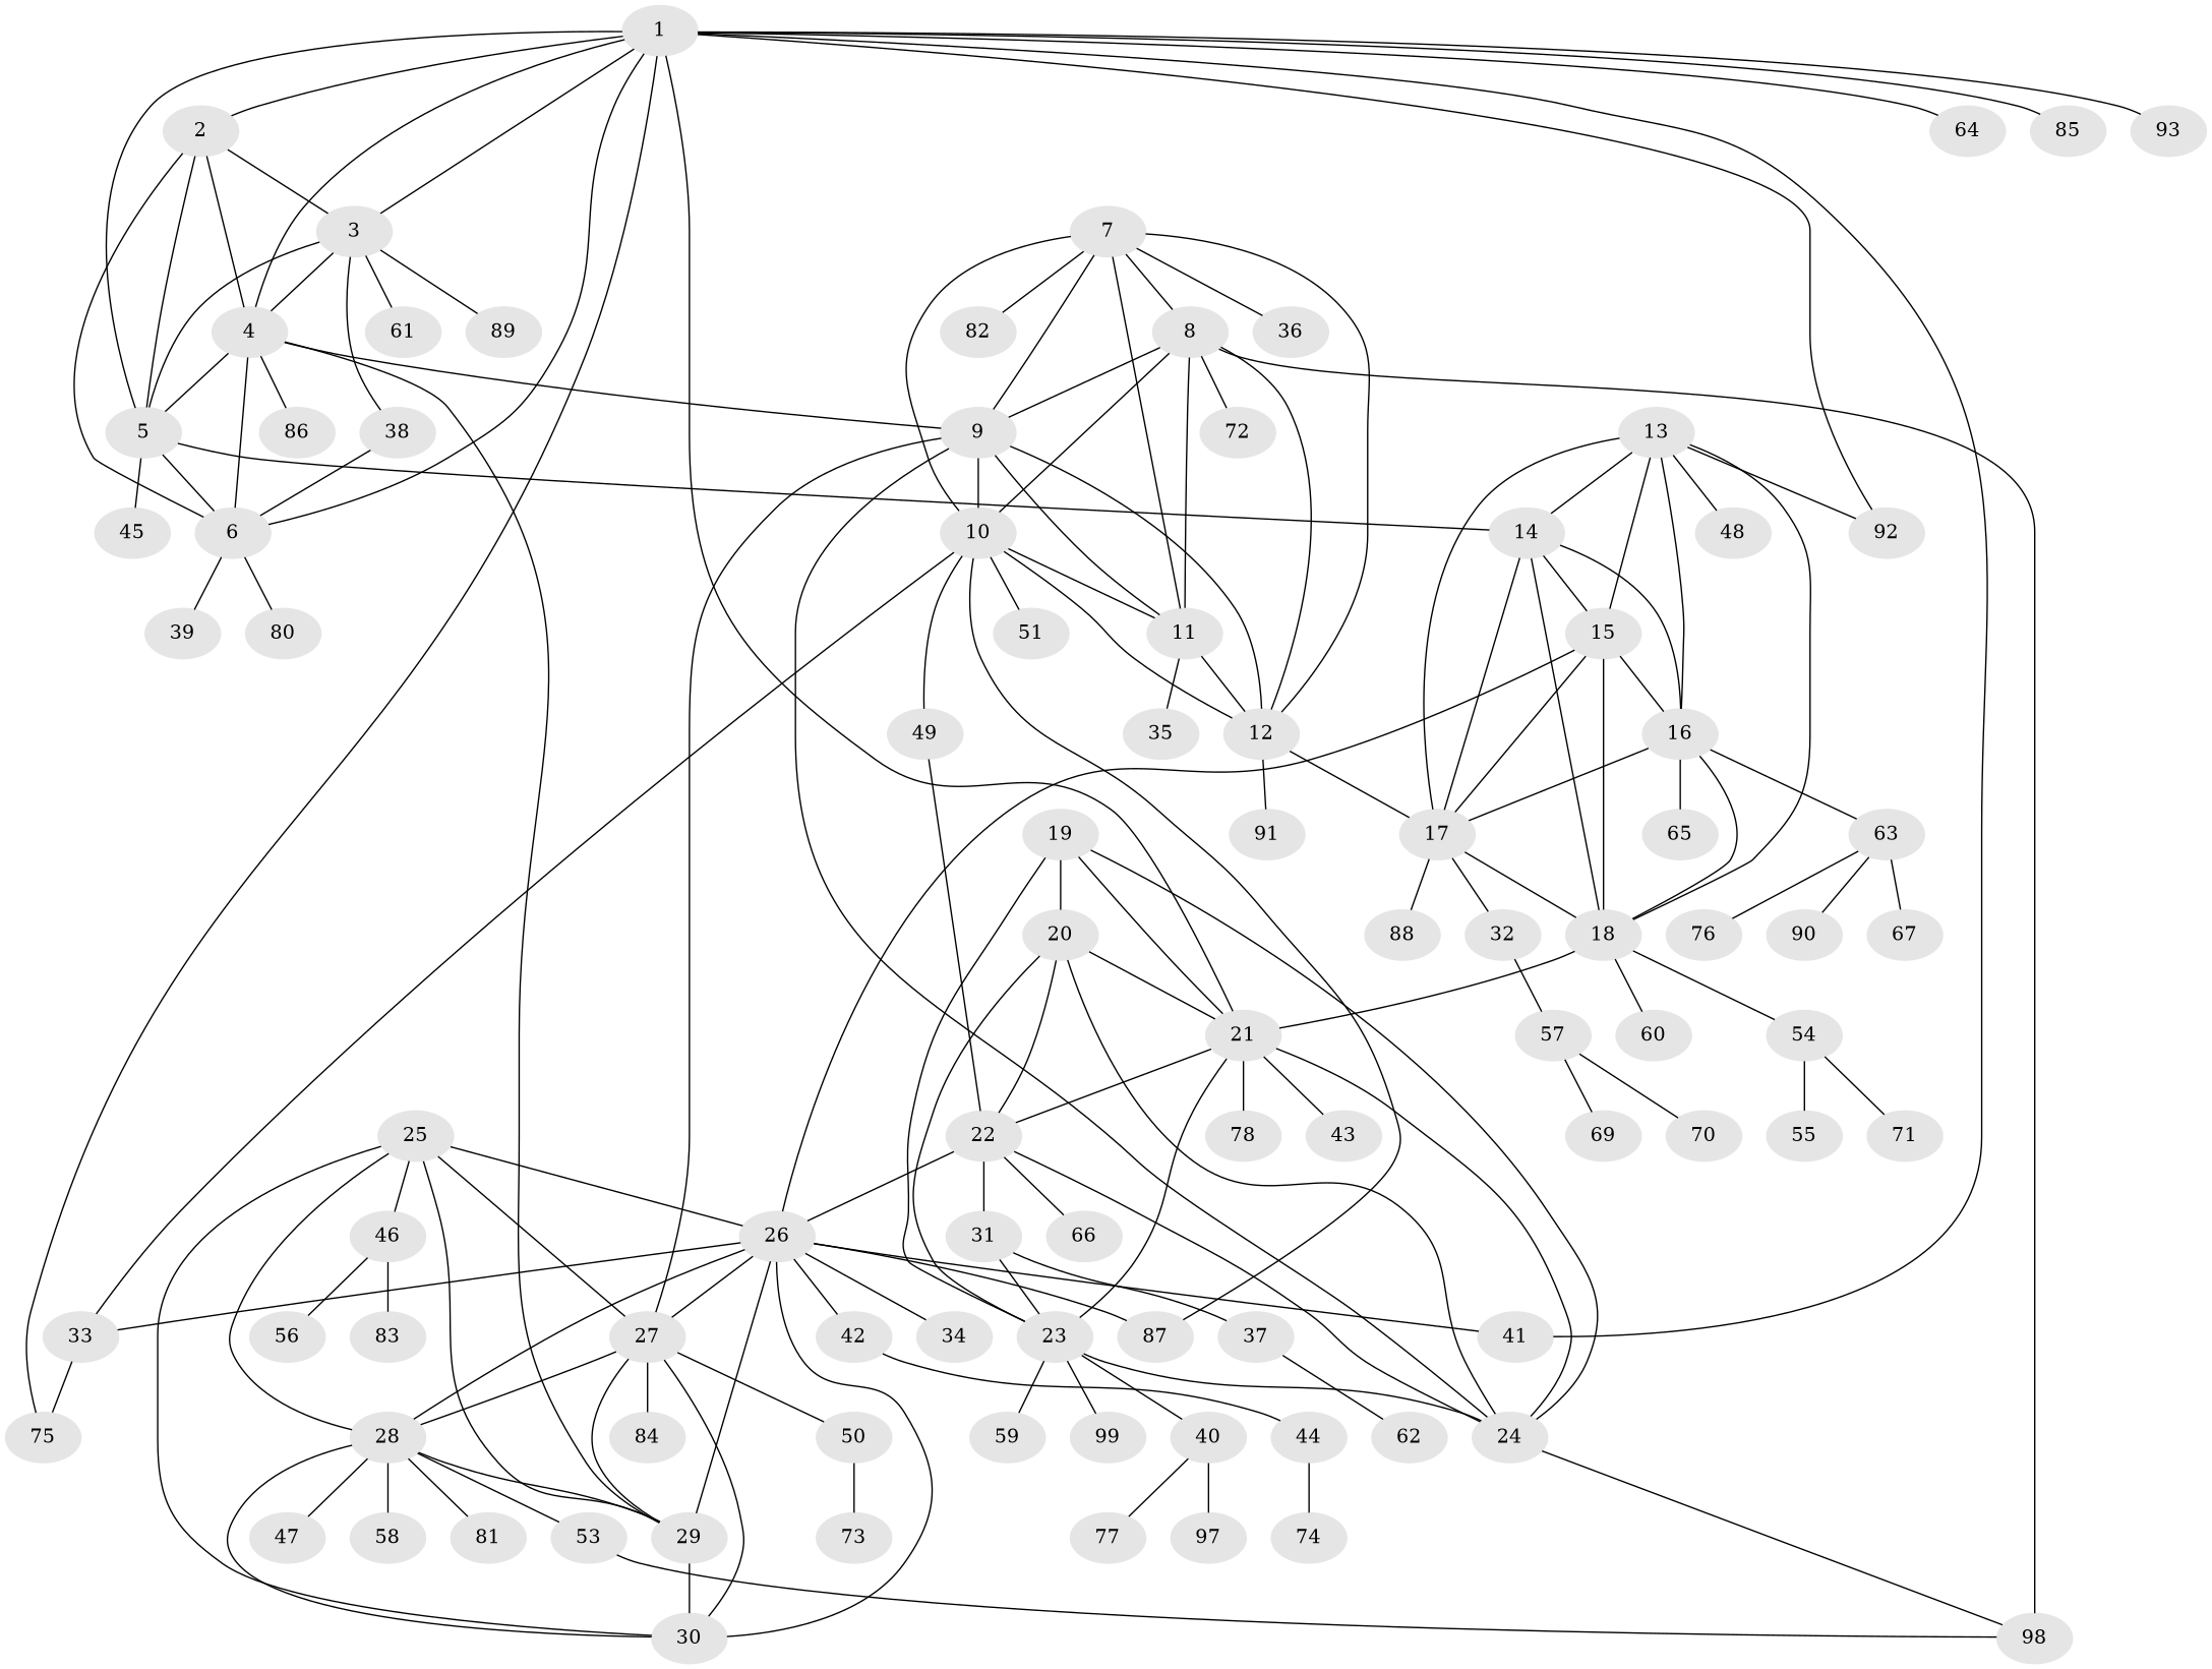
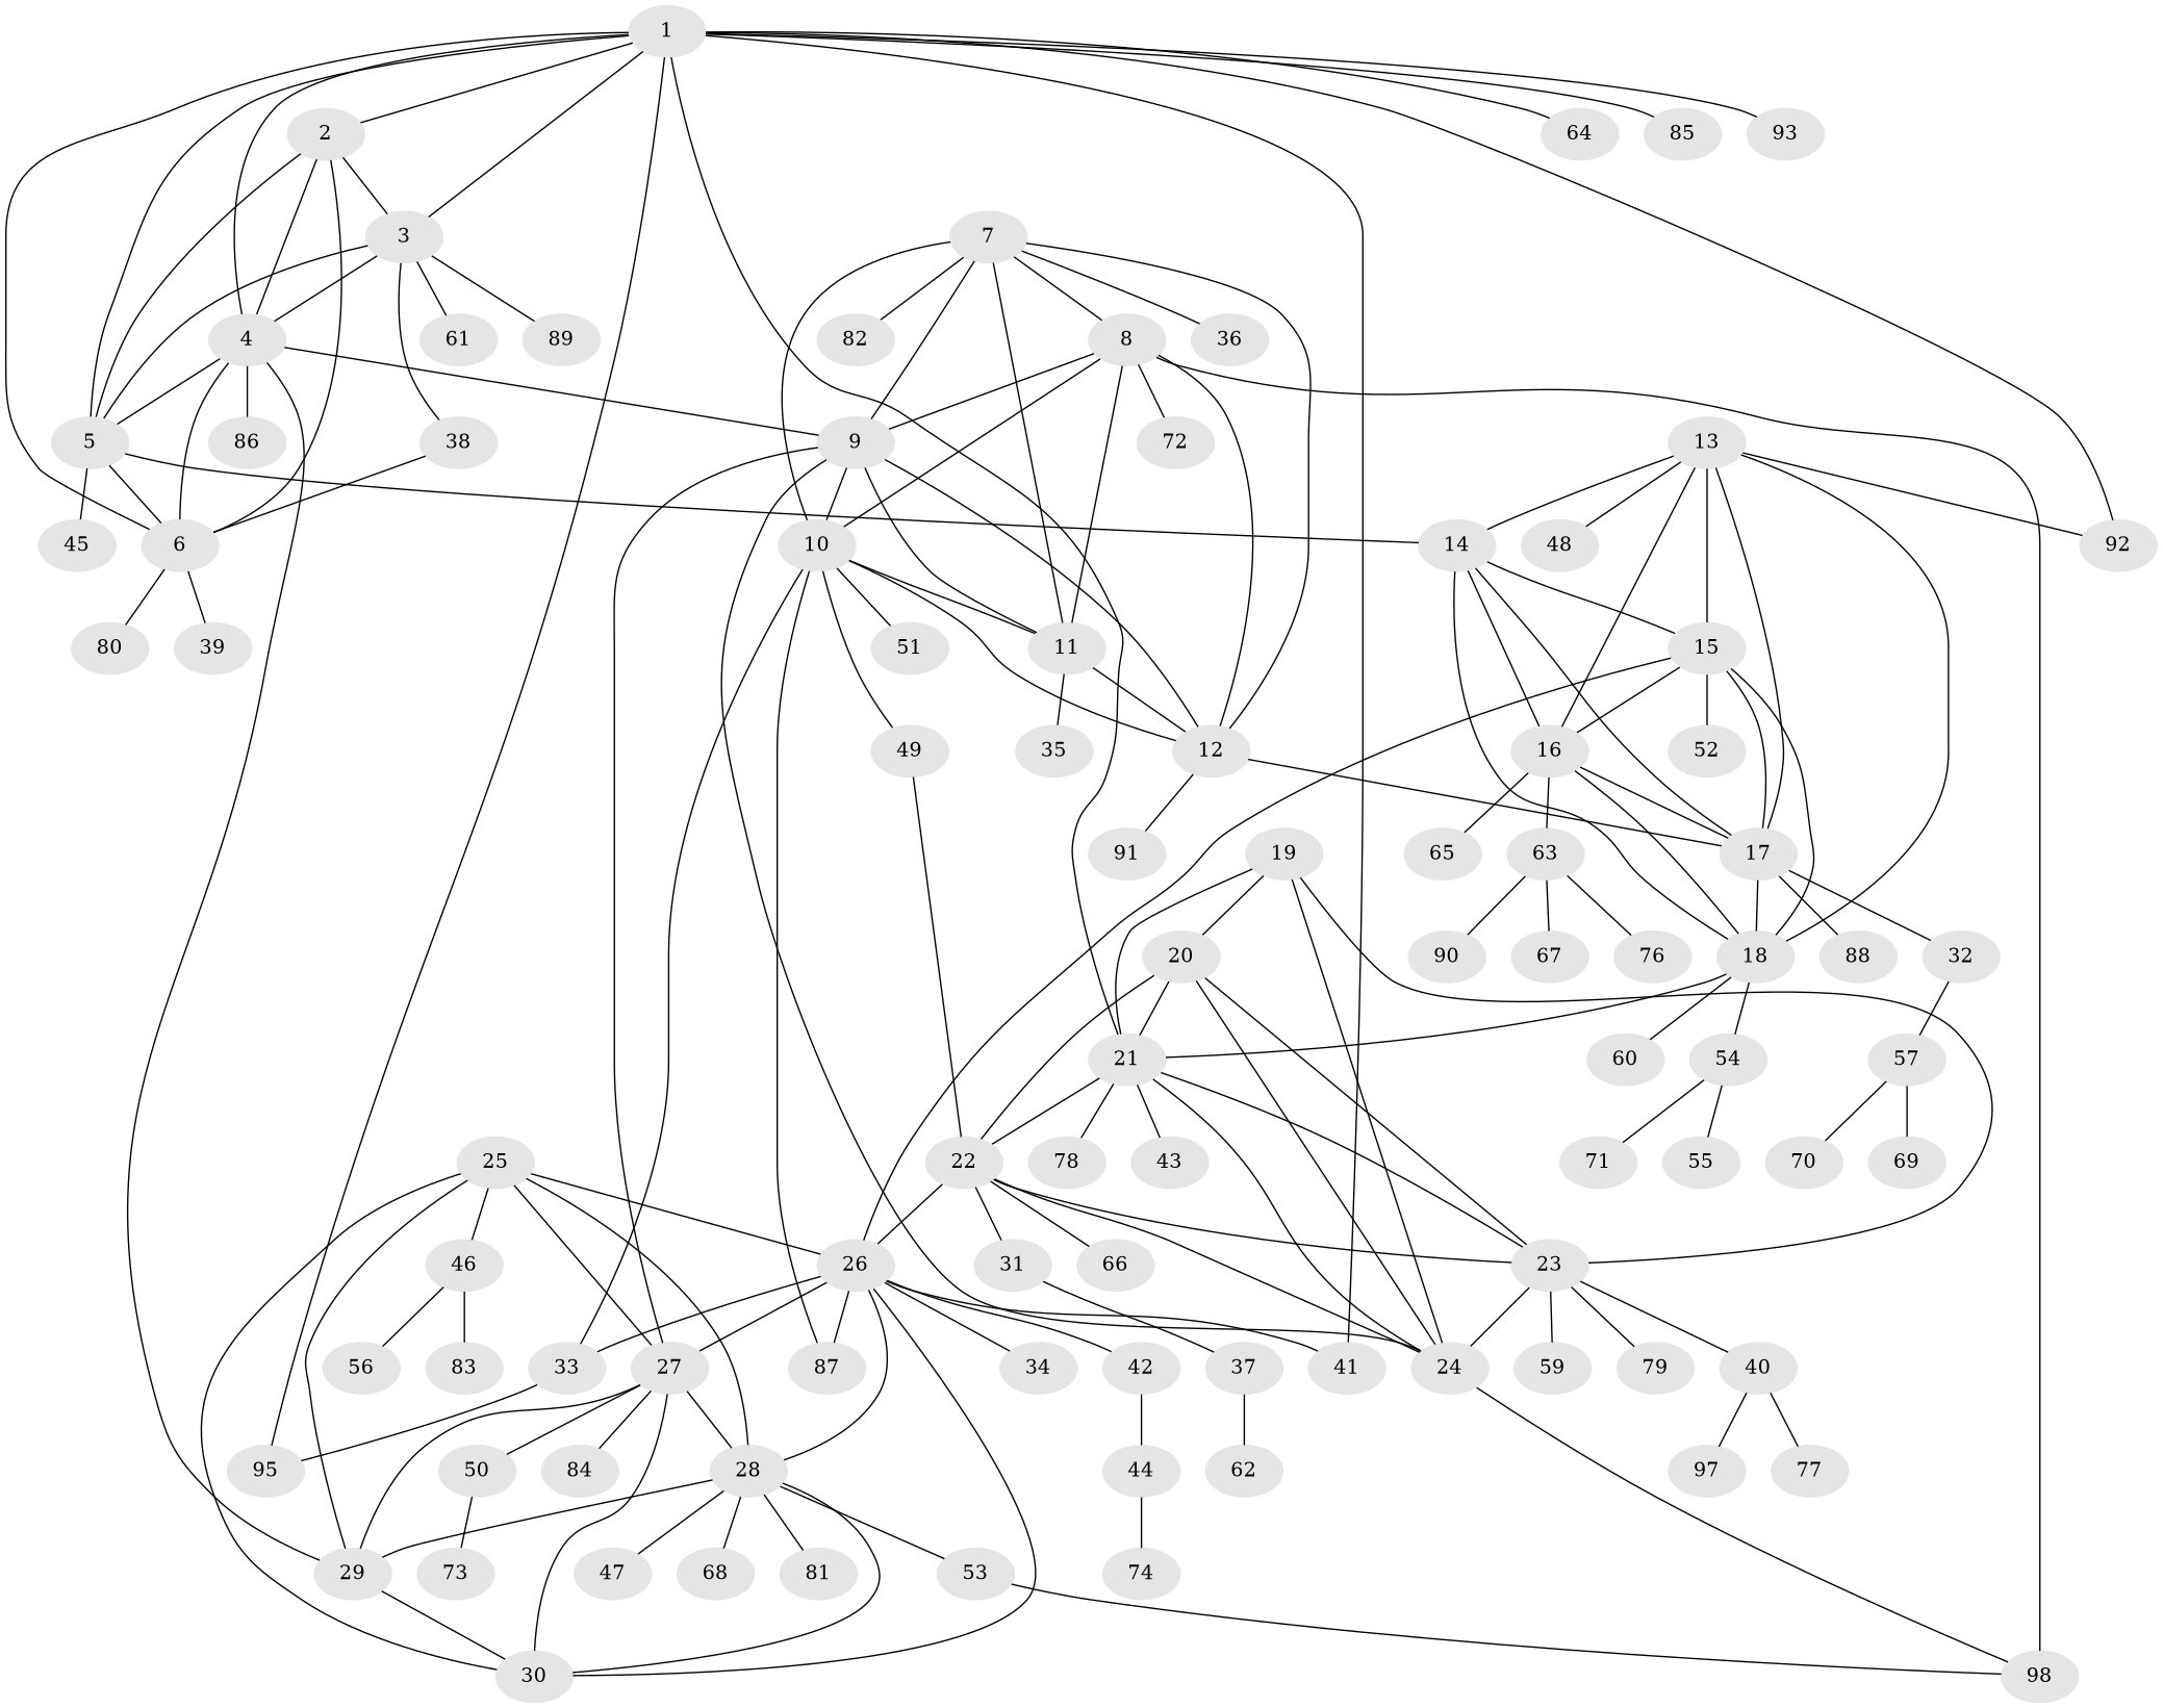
  graph {
    fontname="DejaVu Serif"
    node [color=gray90 fontname="DejaVu Serif" style=filled]
    edge [fontname="DejaVu Serif" weight=1.0]
    1
    2
    3
    4
    5
    6
    21
    41
    64
-   75
+   75 [label=95]
    85
    92
    93
    38
    61
    89
    9
    29
    86
    14
    45
    39
    80
    24
    22
    23
    43
    78
    10
    11
    12
    27
    30
    n34 [label=98]
    53
    17
    15
    16
    18
    7
    8
    36
    82
    72
    33
    49
    51
    87
    35
    91
    28
    50
    84
    32
    88
    13
    48
    26
+   52
    63
    65
    54
    60
    34
    42
    67
    76
    90
    57
    55
    71
    19
    20
    31
    66
    40
    59
-   79 [label=99]
+   79
    37
    77
    n81 [label=97]
    25
    46
    47
-   68 [label=58]
+   68
    81
    56
    83
    44
    73
    62
    69
    70
    74
    1 -- 2
    1 -- 3
    1 -- 4
    1 -- 5
    1 -- 6
    1 -- 21
    1 -- 41
    1 -- 64
    1 -- 75
    1 -- 85
    1 -- 92
    1 -- 93
    2 -- 3
    2 -- 4
    2 -- 5
    2 -- 6
    3 -- 4
    3 -- 5
    3 -- 38
    3 -- 61
    3 -- 89
    4 -- 5
    4 -- 6
    4 -- 9
    4 -- 29
    4 -- 86
    5 -- 6
    5 -- 14
    5 -- 45
    6 -- 39
    6 -- 80
    21 -- 24
    21 -- 22
    21 -- 23
    21 -- 43
    21 -- 78
    38 -- 6
    9 -- 24
    9 -- 10
    9 -- 11
    9 -- 12
    9 -- 27
    29 -- 30
    14 -- 17
    14 -- 15
    14 -- 16
    14 -- 18
    24 -- n34
    22 -- 24
-   31 -- 23
+   22 -- 23
    22 -- 26
    22 -- 31
    22 -- 66
    23 -- 24
    23 -- 40
    23 -- 59
    23 -- 79
    10 -- 11
    10 -- 12
    10 -- 33
    10 -- 49
    10 -- 51
    10 -- 87
    11 -- 12
    11 -- 35
    12 -- 17
    12 -- 91
    27 -- 29
    27 -- 30
    27 -- 28
    27 -- 50
    27 -- 84
    53 -- n34
    17 -- 18
    17 -- 32
    17 -- 88
    15 -- 17
    15 -- 16
    15 -- 18
    15 -- 26
+   15 -- 52
    16 -- 17
    16 -- 18
    16 -- 63
    16 -- 65
    18 -- 21
    18 -- 54
    18 -- 60
    7 -- 9
    7 -- 10
    7 -- 11
    7 -- 12
    7 -- 8
    7 -- 36
    7 -- 82
    8 -- 9
    8 -- 10
    8 -- 11
    8 -- 12
    8 -- n34 [weight=4.0]
    8 -- 72
    33 -- 75
    49 -- 22
    28 -- 29
    28 -- 30
    28 -- 53
    28 -- 47
    28 -- 68
    28 -- 81
    50 -- 73
    32 -- 57
    13 -- 92
    13 -- 14
    13 -- 17
    13 -- 15
    13 -- 16
    13 -- 18
    13 -- 48
    26 -- 41
-   26 -- 29
    26 -- 27
    26 -- 30
    26 -- 33
    26 -- 87
    26 -- 28
    26 -- 34
    26 -- 42
    63 -- 67
    63 -- 76
    63 -- 90
    54 -- 55
    54 -- 71
    42 -- 44
    57 -- 69
    57 -- 70
    19 -- 21
    19 -- 24
    19 -- 23
    19 -- 20
    20 -- 21
    20 -- 24
    20 -- 22
    20 -- 23
    31 -- 37
    40 -- 77
    40 -- n81
    37 -- 62
    25 -- 29
    25 -- 27
    25 -- 30
    25 -- 28
    25 -- 26
    25 -- 46
    46 -- 56
    46 -- 83
    44 -- 74
  }
